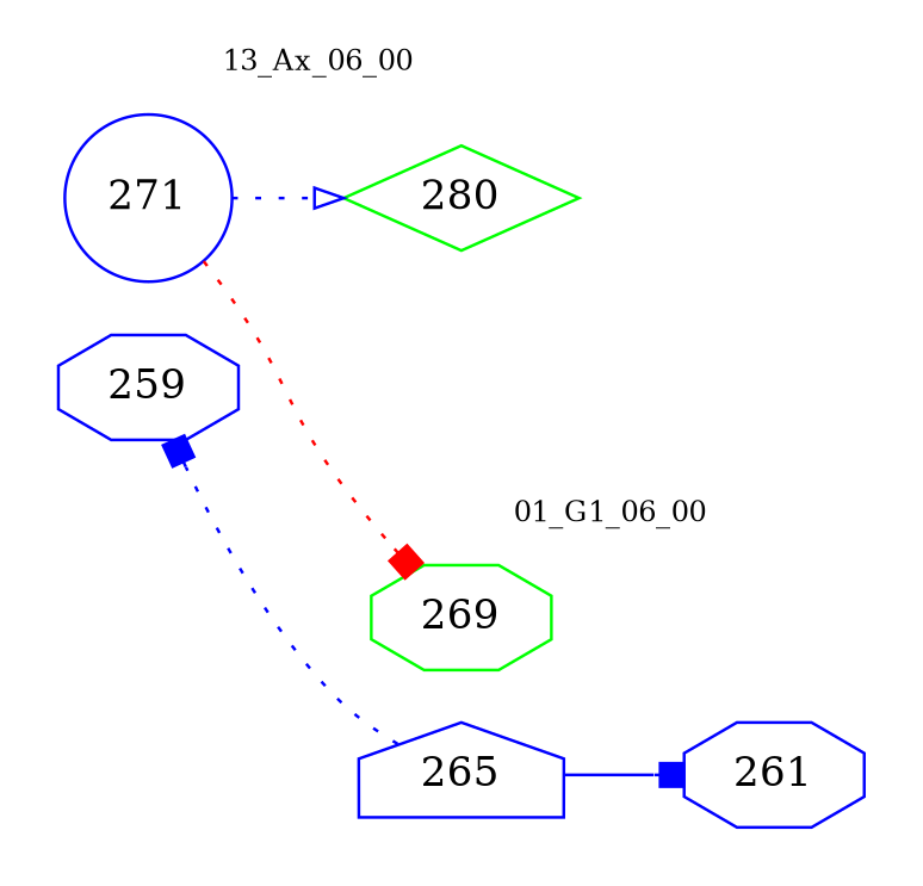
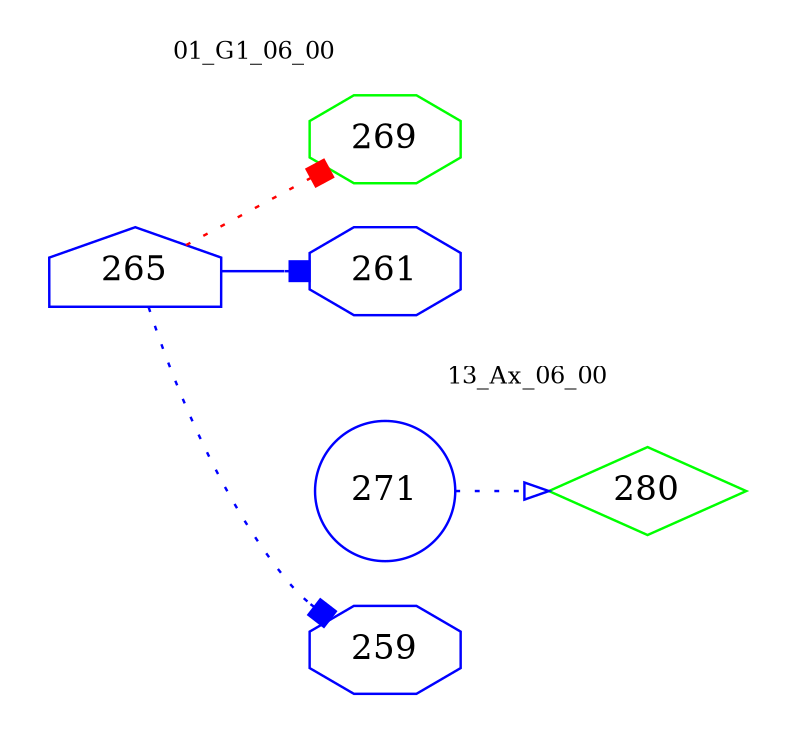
  digraph {
    rankdir=LR
    node [color=blue shape=octagon]
    edge [arrowhead=box color=blue style=dotted]
    n1 [label=271 shape=circle]
    n2 [label=259]
    n3 [color=green label=280 shape=diamond]
    n4 [label=265 shape=house]
    n5 [label=261]
    n6 [color=green label=269]
    subgraph cluster_1 {
      color=white
      fontsize=10
      label="13_Ax_06_00"
      n1
      n2
      n3
    }
    subgraph cluster_2 {
      color=white
      fontsize=10
      label="01_G1_06_00"
      n4
      n5
      n6
    }
    n1 -> n3 [arrowhead=onormal]
    n4 -> n2
    n4 -> n5 [style=solid]
-   n1 -> n6 [color=red]
+   n4 -> n6 [color=red]
  }
